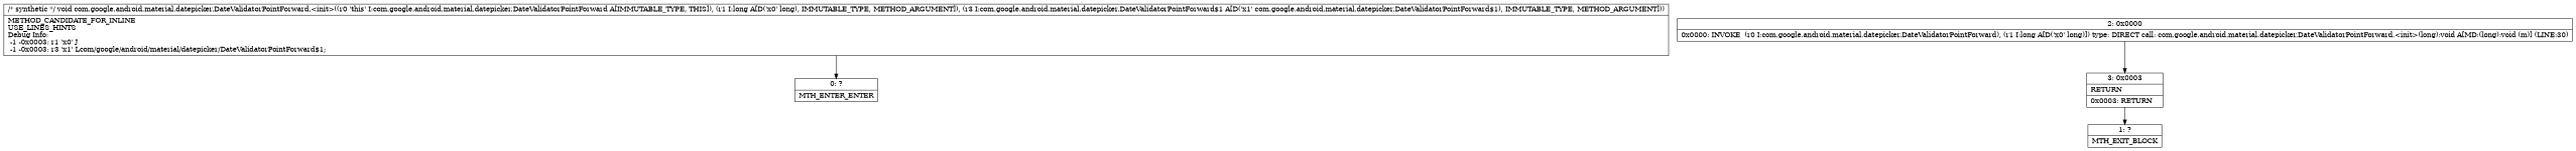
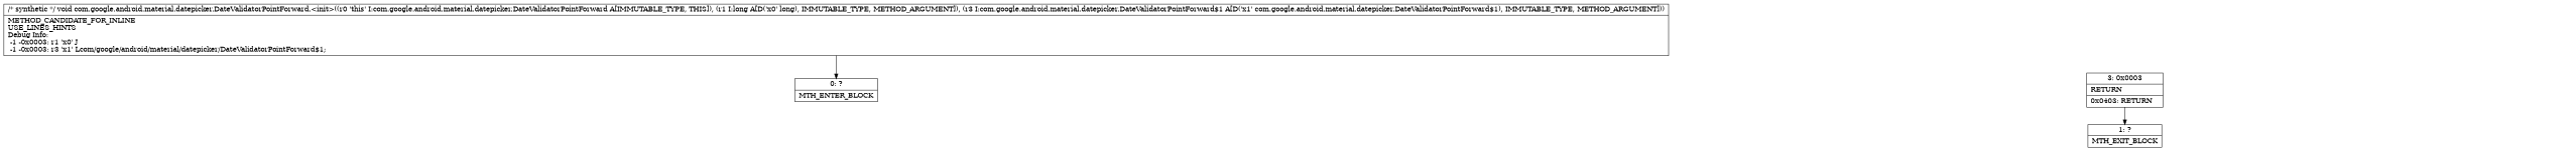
  digraph {
    node [shape=record]
-   n1 [label="{0\:\ ?|MTH_ENTER_ENTER\l}"]
-   n2 [label="{2\:\ 0x0000|0x0000: INVOKE  (r0 I:com.google.android.material.datepicker.DateValidatorPointForward), (r1 I:long A[D('x0' long)]) type: DIRECT call: com.google.android.material.datepicker.DateValidatorPointForward.\<init\>(long):void A[MD:(long):void (m)] (LINE:30)\l}"]
-   n3 [label="{3\:\ 0x0003|RETURN\l|0x0003: RETURN   \l}"]
+   n1 [label="{0\:\ ?|MTH_ENTER_BLOCK\l}"]
+   n3 [label="{3\:\ 0x0003|RETURN\l|0x0403: RETURN   \l}"]
    n4 [label="{1\:\ ?|MTH_EXIT_BLOCK\l}"]
    n5 [label="{\/* synthetic *\/ void com.google.android.material.datepicker.DateValidatorPointForward.\<init\>((r0 'this' I:com.google.android.material.datepicker.DateValidatorPointForward A[IMMUTABLE_TYPE, THIS]), (r1 I:long A[D('x0' long), IMMUTABLE_TYPE, METHOD_ARGUMENT]), (r3 I:com.google.android.material.datepicker.DateValidatorPointForward$1 A[D('x1' com.google.android.material.datepicker.DateValidatorPointForward$1), IMMUTABLE_TYPE, METHOD_ARGUMENT]))  | METHOD_CANDIDATE_FOR_INLINE\lUSE_LINES_HINTS\lDebug Info:\l  \-1 \-0x0003: r1 'x0' J\l  \-1 \-0x0003: r3 'x1' Lcom\/google\/android\/material\/datepicker\/DateValidatorPointForward$1;\l}"]
-   n2 -> n3
    n3 -> n4
    n5 -> n1
  }
